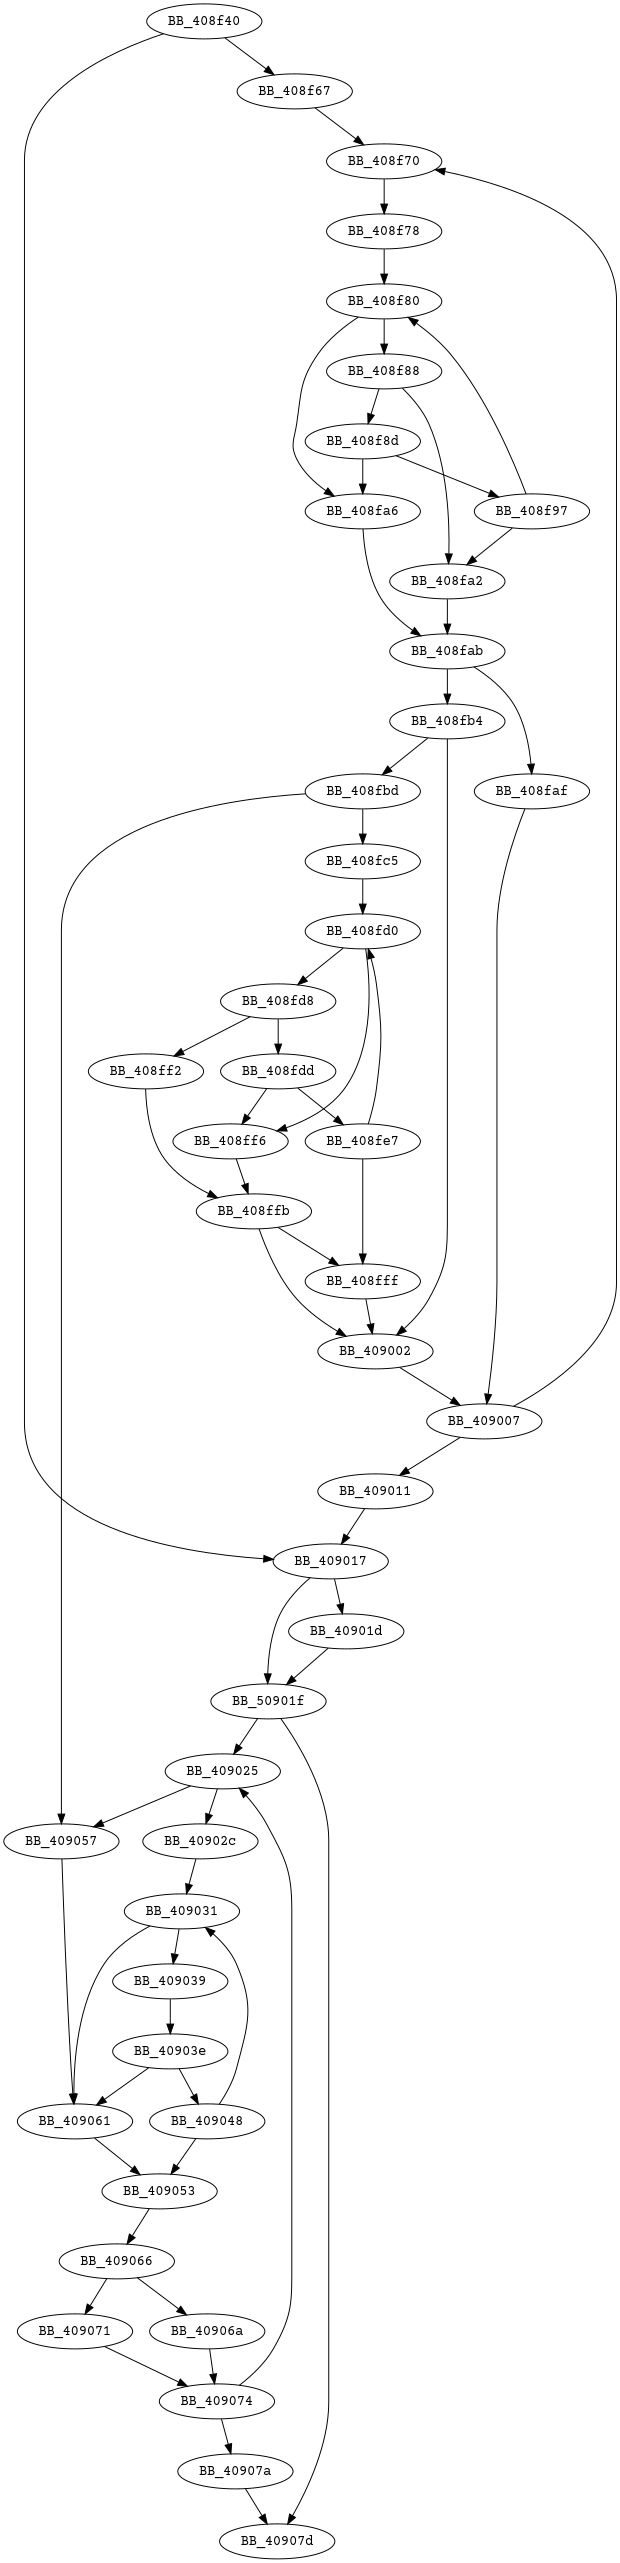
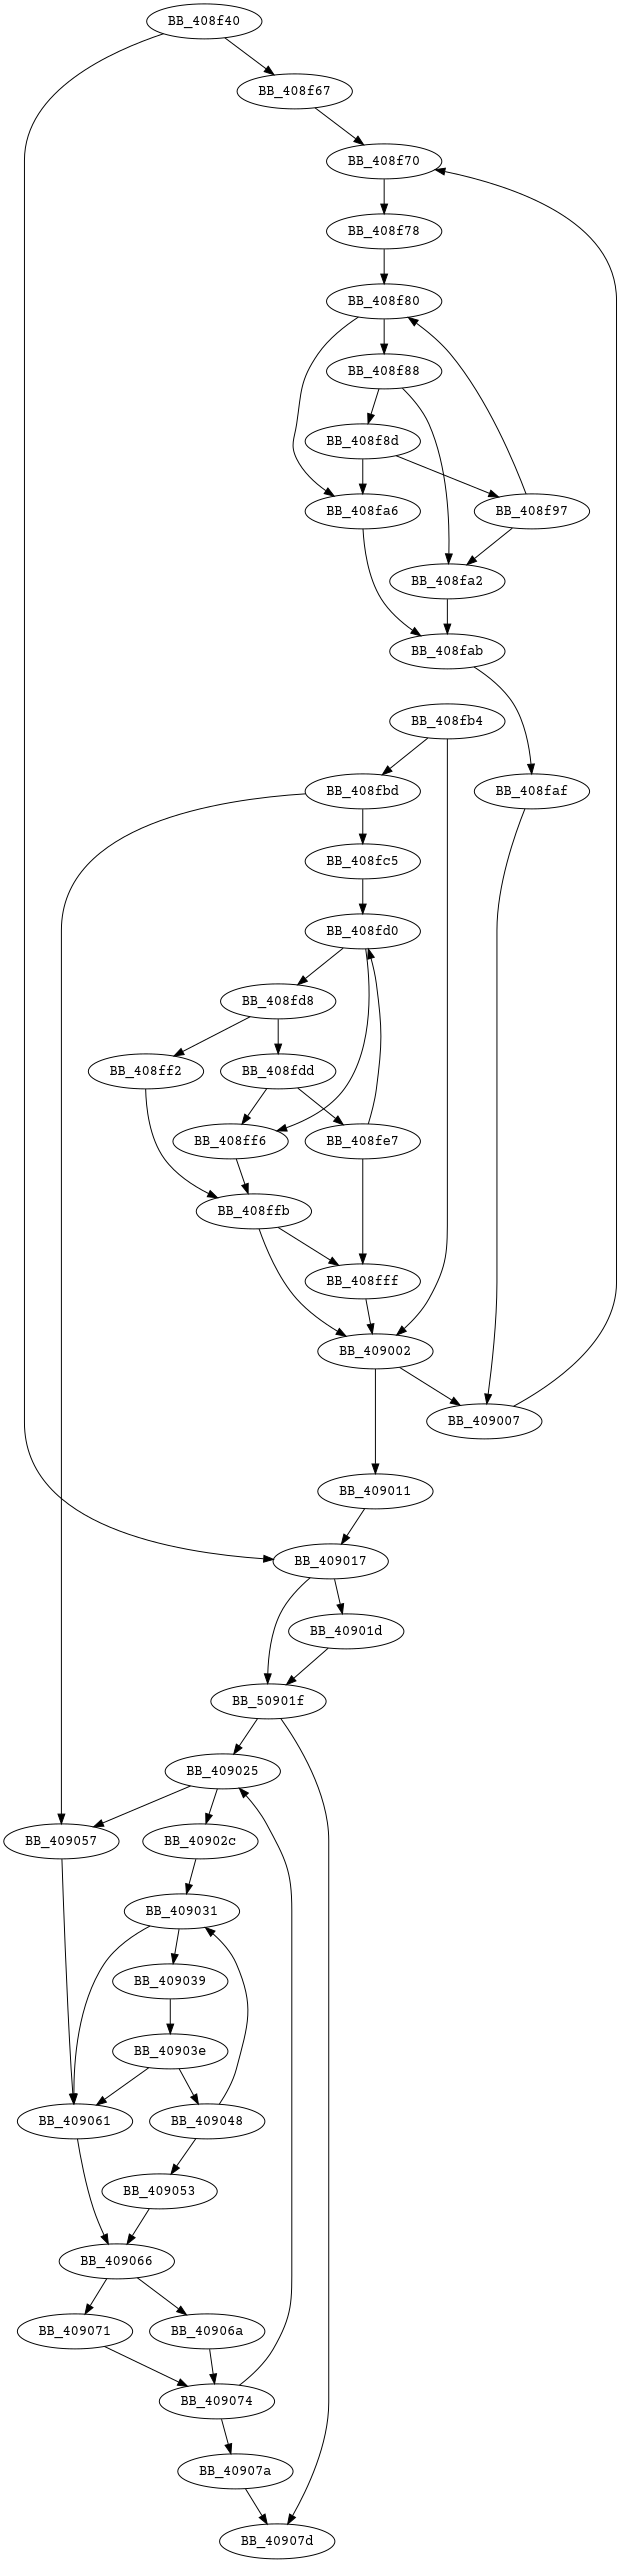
  digraph {
    fontname="Courier Prime"
    node [fontname="Courier Prime"]
    edge [fontname="Courier Prime"]
    BB_408f40
    BB_408f67
    BB_409017
    BB_408f70
    BB_40901d
    n6 [label=BB_50901f]
    BB_408f78
    BB_409025
    BB_40907d
    BB_408f80
    BB_409057
    BB_409061
    BB_408f88
    BB_408fa6
    BB_409066
    BB_408f8d
    BB_408fa2
    BB_408fab
    BB_408f97
    BB_408faf
    BB_408fb4
    BB_409007
    BB_408fbd
    BB_409002
    BB_409011
    BB_408fc5
    BB_408fd0
    BB_408fd8
    BB_408ff6
    BB_408fdd
    BB_408ff2
    BB_408ffb
    BB_408fe7
    BB_408fff
    BB_40902c
    BB_409031
    BB_409039
    BB_40903e
    BB_409048
    BB_409053
    BB_40906a
    BB_409071
    BB_409074
    BB_40907a
    BB_408f40 -> BB_408f67
    BB_408f40 -> BB_409017
    BB_408f67 -> BB_408f70
    BB_409017 -> BB_40901d
    BB_409017 -> n6
    BB_408f70 -> BB_408f78
    BB_40901d -> n6
    n6 -> BB_409025
    n6 -> BB_40907d
    BB_408f78 -> BB_408f80
    BB_409025 -> BB_409057
    BB_409025 -> BB_40902c
    BB_408f80 -> BB_408f88
    BB_408f80 -> BB_408fa6
    BB_409057 -> BB_409061
-   BB_409061 -> BB_409053
+   BB_409061 -> BB_409066
    BB_408f88 -> BB_408f8d
    BB_408f88 -> BB_408fa2
    BB_408fa6 -> BB_408fab
    BB_409066 -> BB_40906a
    BB_409066 -> BB_409071
    BB_408f8d -> BB_408fa6
    BB_408f8d -> BB_408f97
    BB_408fa2 -> BB_408fab
    BB_408fab -> BB_408faf
-   BB_408fab -> BB_408fb4
    BB_408f97 -> BB_408f80
    BB_408f97 -> BB_408fa2
    BB_408faf -> BB_409007
    BB_408fb4 -> BB_408fbd
    BB_408fb4 -> BB_409002
    BB_409007 -> BB_408f70
-   BB_409007 -> BB_409011
+   BB_409002 -> BB_409011
    BB_408fbd -> BB_409057
    BB_408fbd -> BB_408fc5
    BB_409002 -> BB_409007
    BB_409011 -> BB_409017
    BB_408fc5 -> BB_408fd0
    BB_408fd0 -> BB_408fd8
    BB_408fd0 -> BB_408ff6
    BB_408fd8 -> BB_408fdd
    BB_408fd8 -> BB_408ff2
    BB_408ff6 -> BB_408ffb
    BB_408fdd -> BB_408ff6
    BB_408fdd -> BB_408fe7
    BB_408ff2 -> BB_408ffb
    BB_408ffb -> BB_409002
    BB_408ffb -> BB_408fff
    BB_408fe7 -> BB_408fd0
    BB_408fe7 -> BB_408fff
    BB_408fff -> BB_409002
    BB_40902c -> BB_409031
    BB_409031 -> BB_409061
    BB_409031 -> BB_409039
    BB_409039 -> BB_40903e
    BB_40903e -> BB_409061
    BB_40903e -> BB_409048
    BB_409048 -> BB_409031
    BB_409048 -> BB_409053
    BB_409053 -> BB_409066
    BB_40906a -> BB_409074
    BB_409071 -> BB_409074
    BB_409074 -> BB_409025
    BB_409074 -> BB_40907a
    BB_40907a -> BB_40907d
  }
